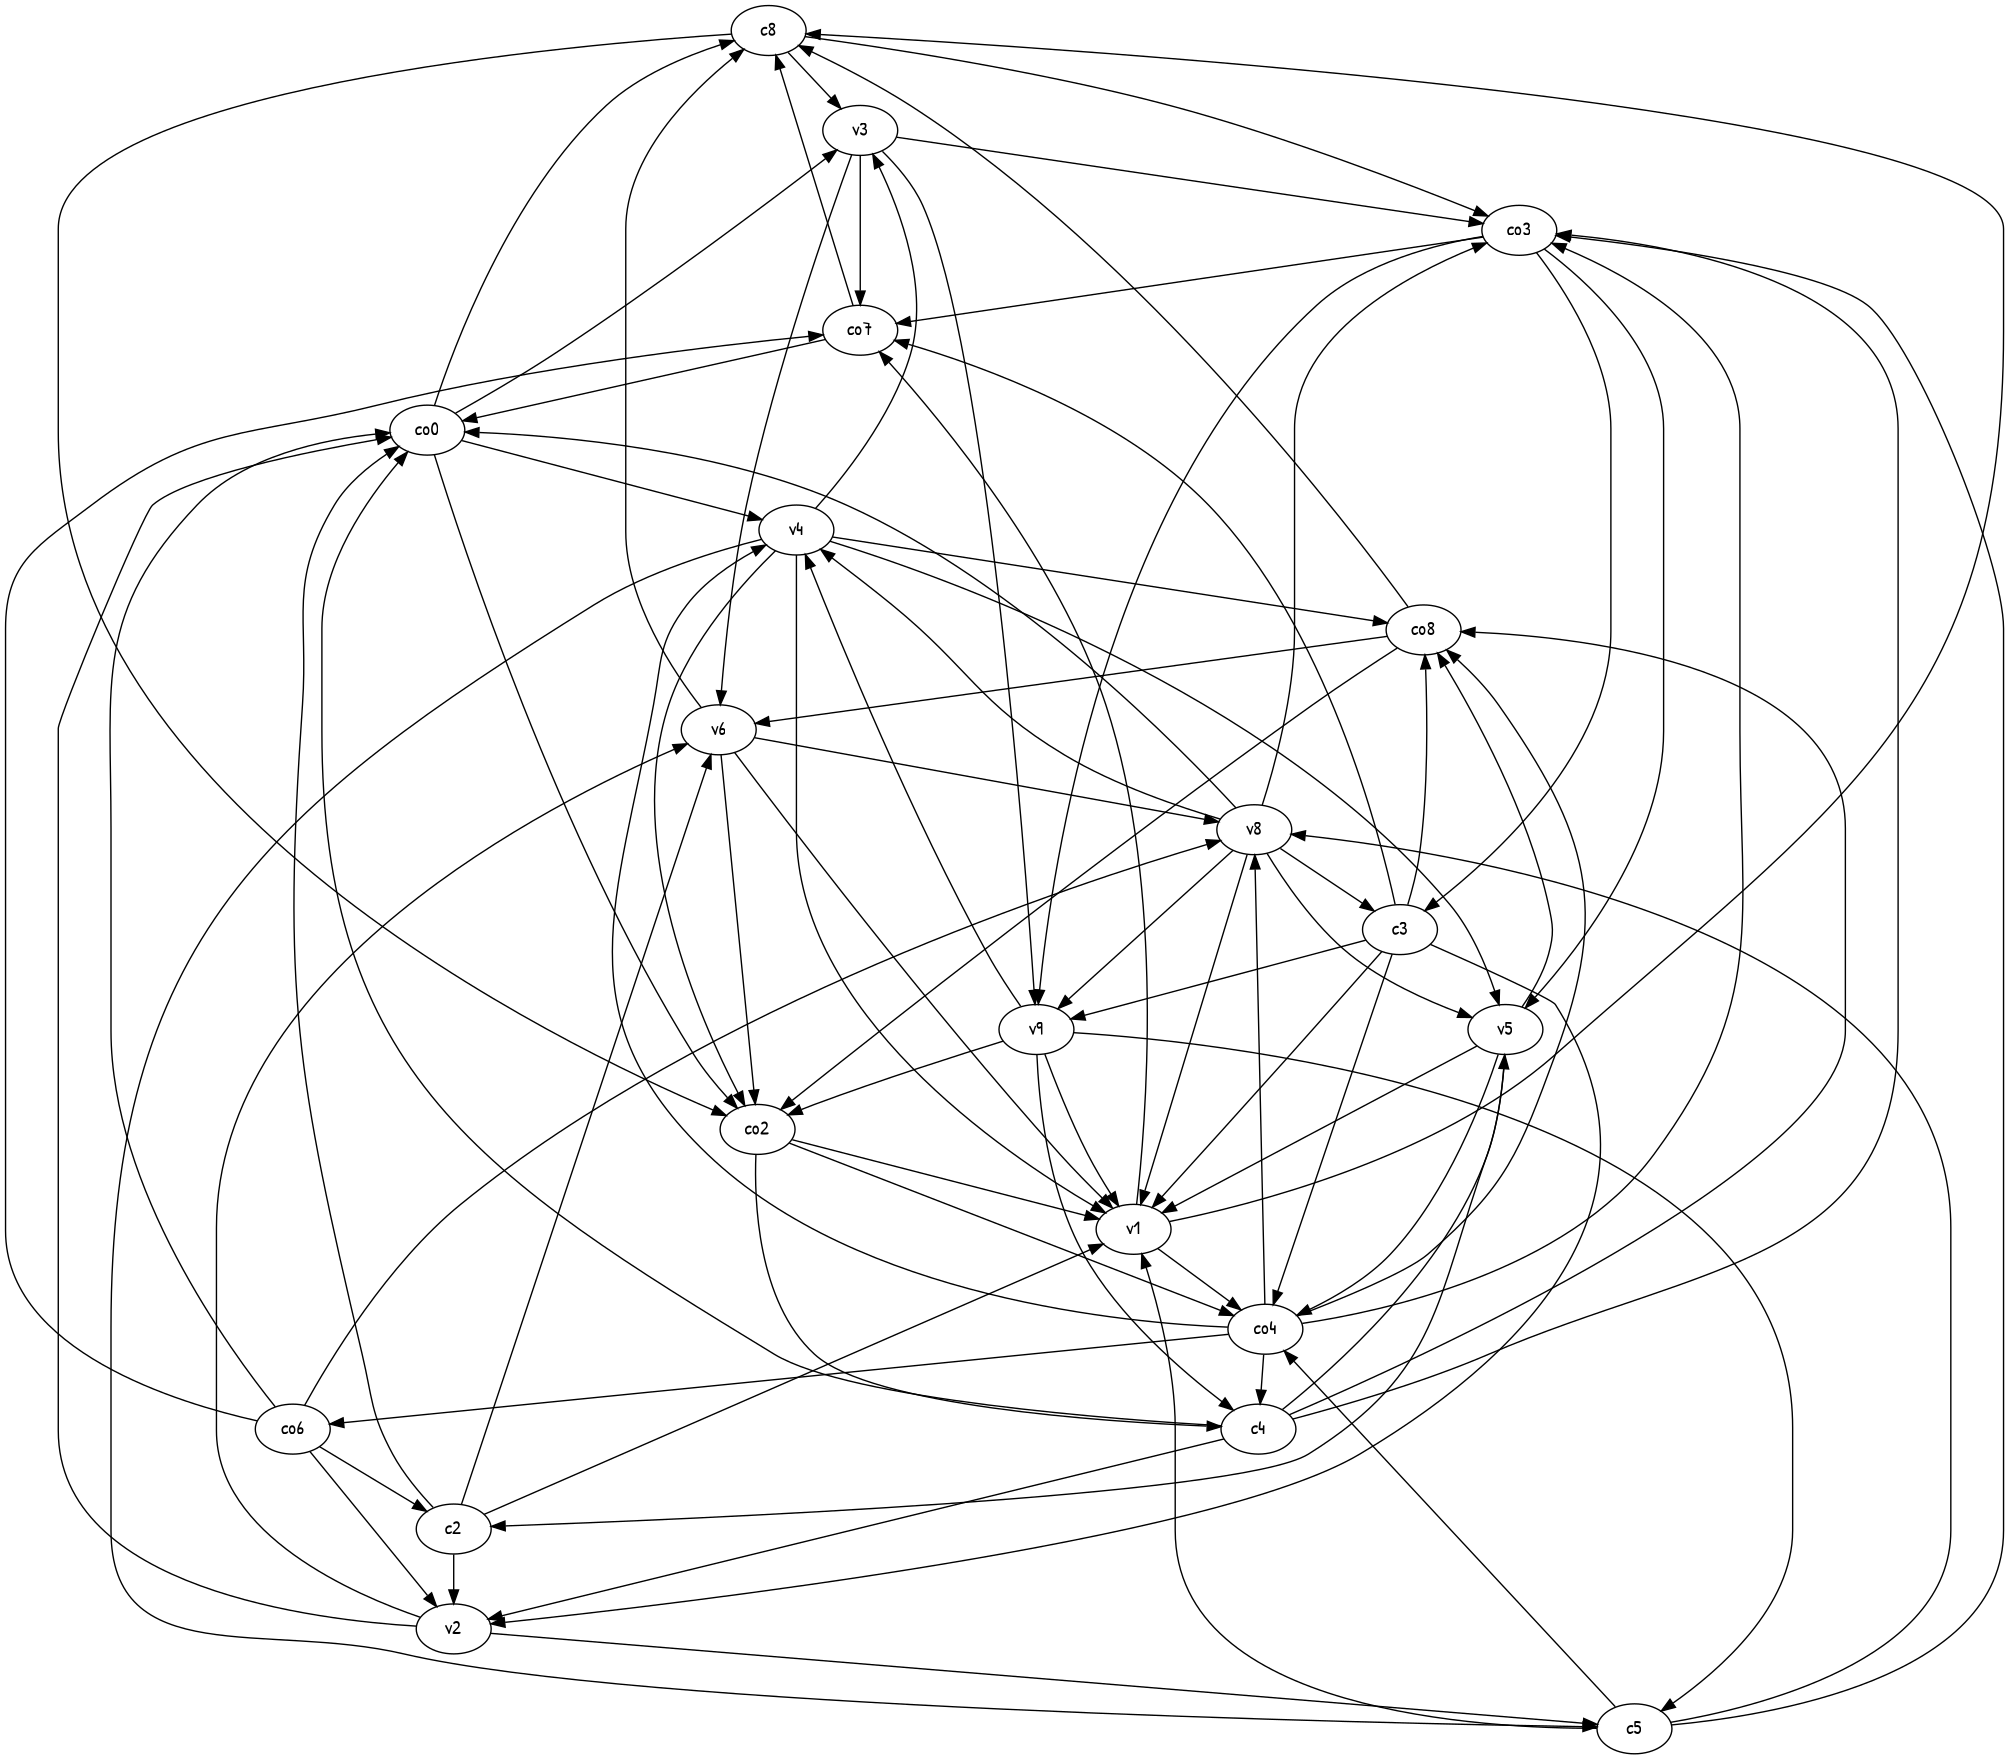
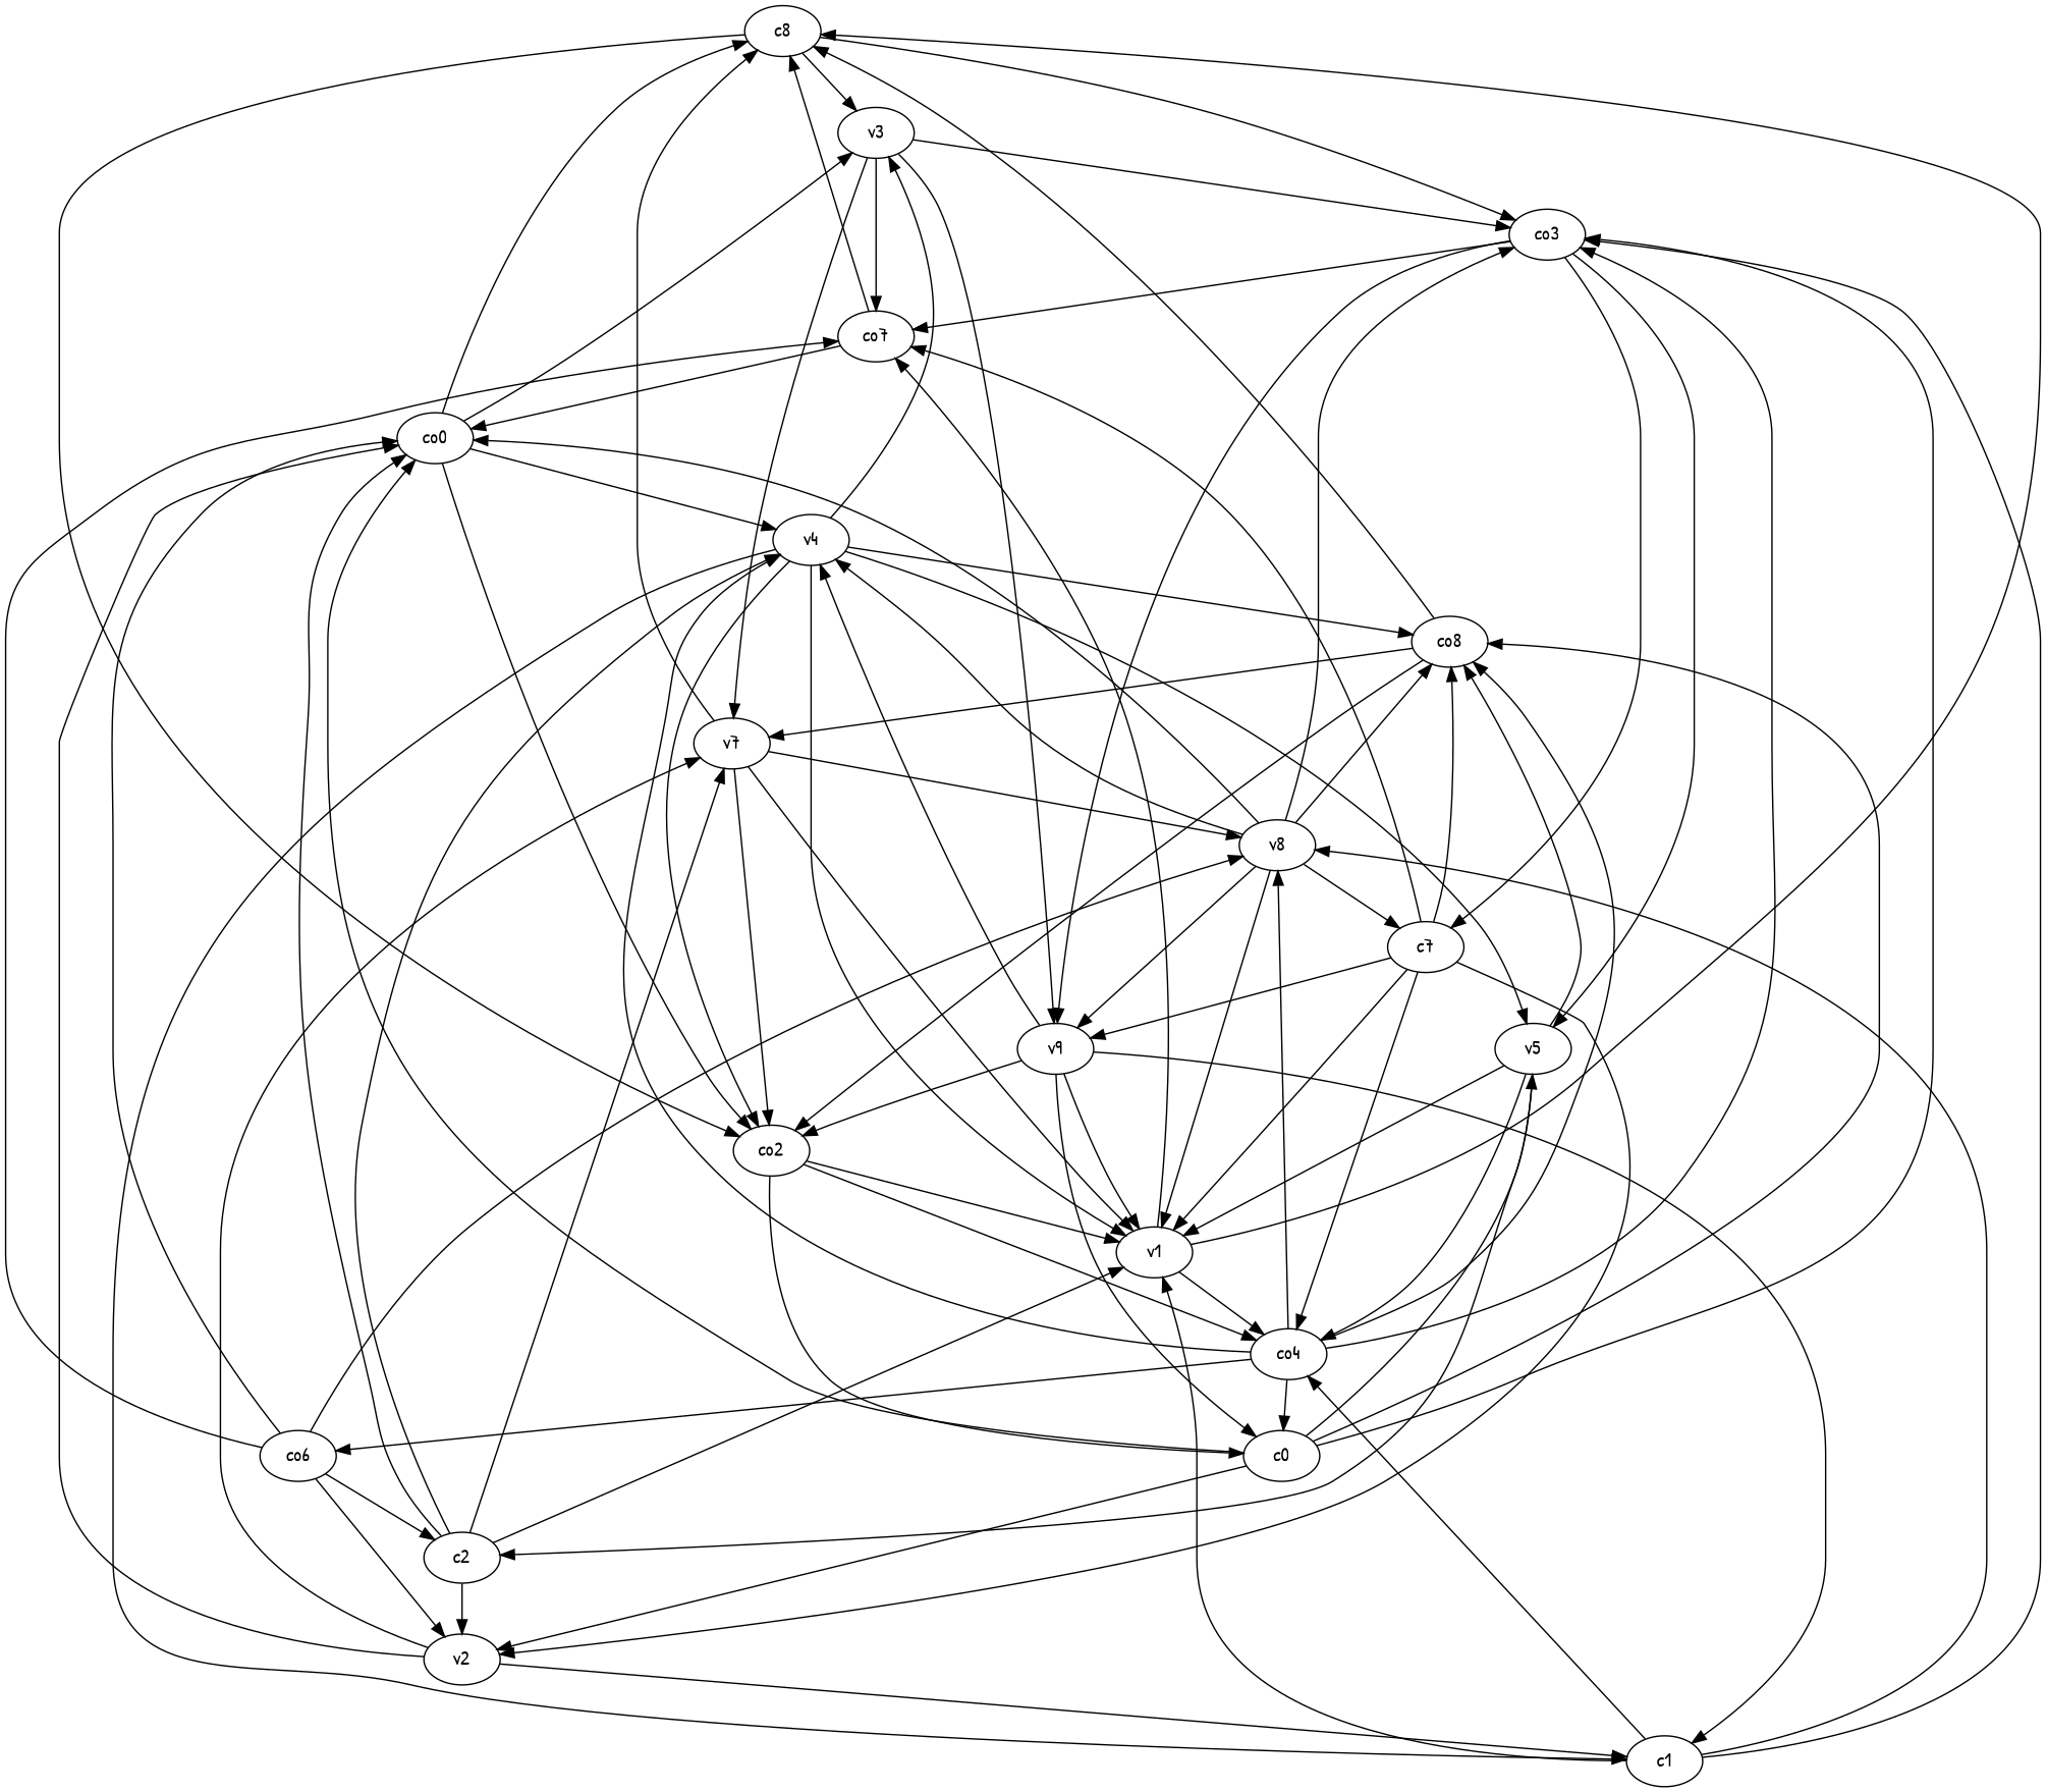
  strict digraph {
    fontname="Patrick Hand"
    node [fontname="Patrick Hand"]
    edge [fontname="Patrick Hand" weight=1]
    n1 [label=c8]
    v3
    co2
    co3
-   v6
+   v6 [label=v7]
    co7
    n7 [label=v9]
    v1
-   c4
+   c4 [label=c0]
    co4
-   c3
+   c3 [label=c7]
    v5
    c2
    v2
    v4
    n16 [label=co0]
-   c5
+   c5 [label=c1]
    n18 [label=co8]
    v8
    co6
    n1 -> v3
    n1 -> co2
    n1 -> co3
    v3 -> co3
    v3 -> v6
    v3 -> co7
    v3 -> n7
    co2 -> v1
    co2 -> c4
    co2 -> co4
    co3 -> co7
    co3 -> n7
    co3 -> c3
    co3 -> v5
    v6 -> n1
    v6 -> co2
    v6 -> v1
    v6 -> v8
    co7 -> n1
    co7 -> n16
    n7 -> co2
    n7 -> v1
    n7 -> c4
    n7 -> v4
    n7 -> c5
    v1 -> n1
    v1 -> co7
    v1 -> co4
    c4 -> co3
    c4 -> v5
    c4 -> v2
    c4 -> n16
    c4 -> n18
    co4 -> co3
    co4 -> c4
    co4 -> v4
    co4 -> n18
    co4 -> v8
    co4 -> co6
    c3 -> co7
    c3 -> n7
    c3 -> v1
    c3 -> co4
    c3 -> v2
    c3 -> n18
    v5 -> v1
    v5 -> co4
    v5 -> c2
    v5 -> n18
    c2 -> v6
    c2 -> v1
    c2 -> v2
+   c2 -> v4
    c2 -> n16
    v2 -> v6
    v2 -> n16
    v2 -> c5
    v4 -> v3
    v4 -> co2
    v4 -> v1
    v4 -> v5
    v4 -> c5
    v4 -> n18
    n16 -> n1
    n16 -> v3
    n16 -> co2
    n16 -> v4
    c5 -> co3
    c5 -> v1
    c5 -> co4
    c5 -> v8
    n18 -> n1
    n18 -> co2
    n18 -> v6
    v8 -> co3
    v8 -> n7
    v8 -> v1
    v8 -> c3
-   v8 -> v5
+   v8 -> n18
    v8 -> v4
    v8 -> n16
    co6 -> co7
    co6 -> c2
    co6 -> v2
    co6 -> n16
    co6 -> v8
  }
